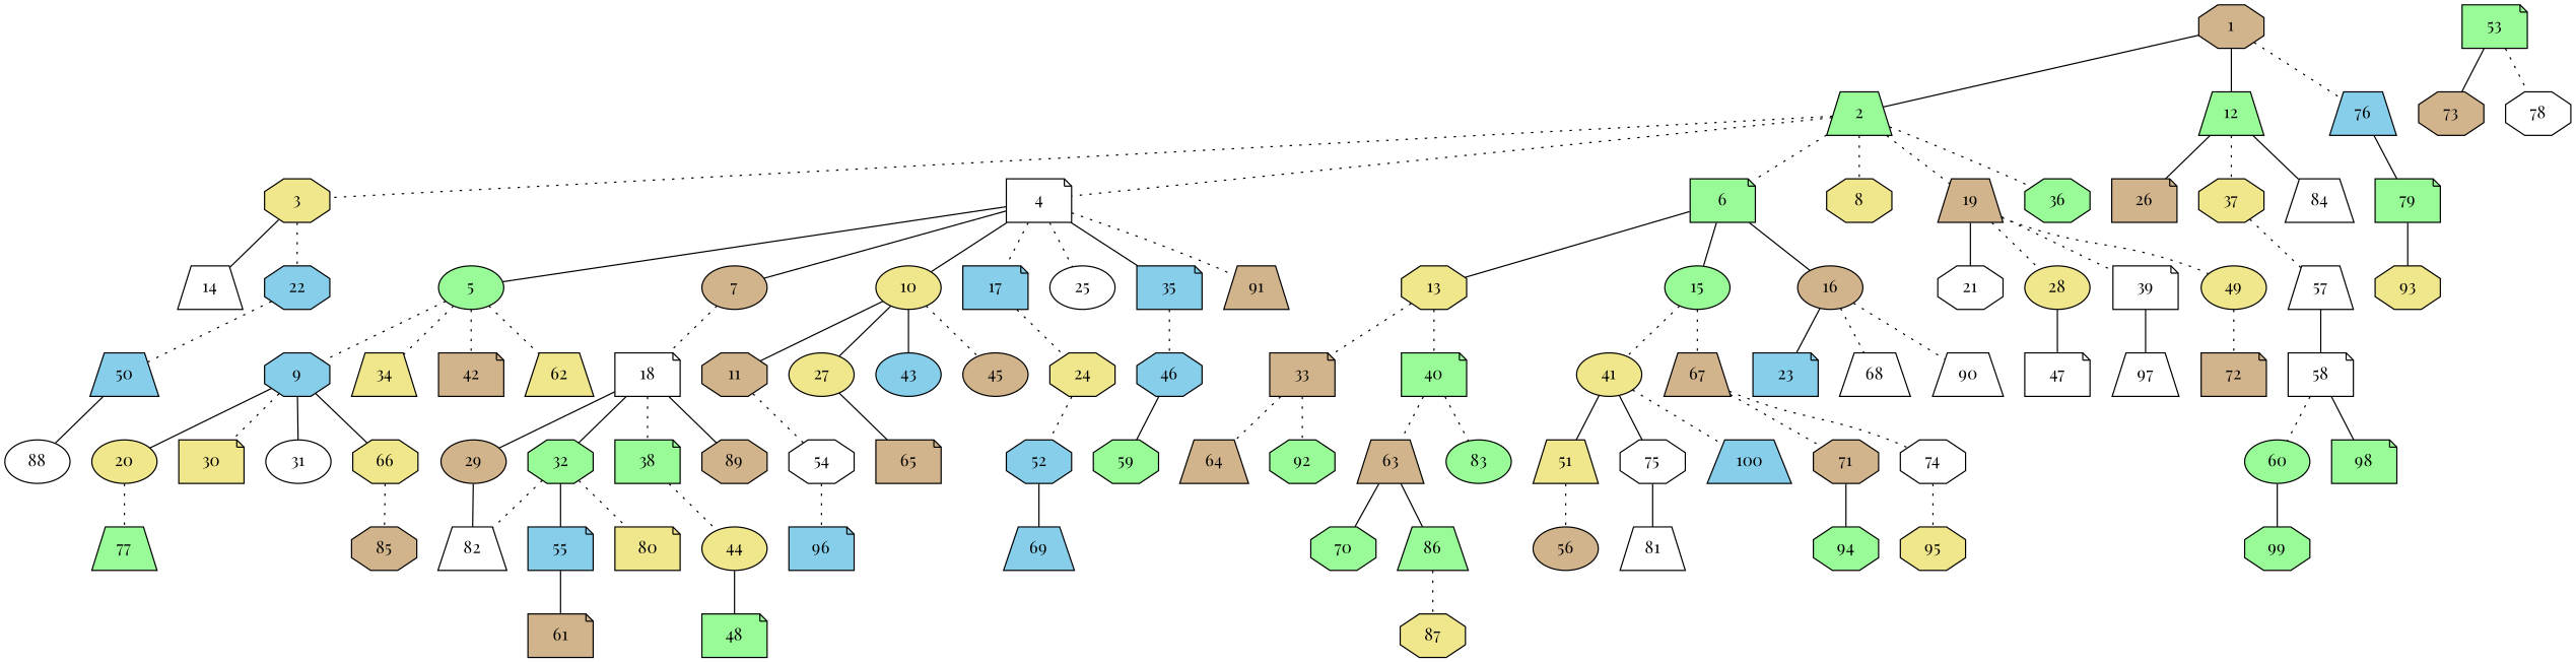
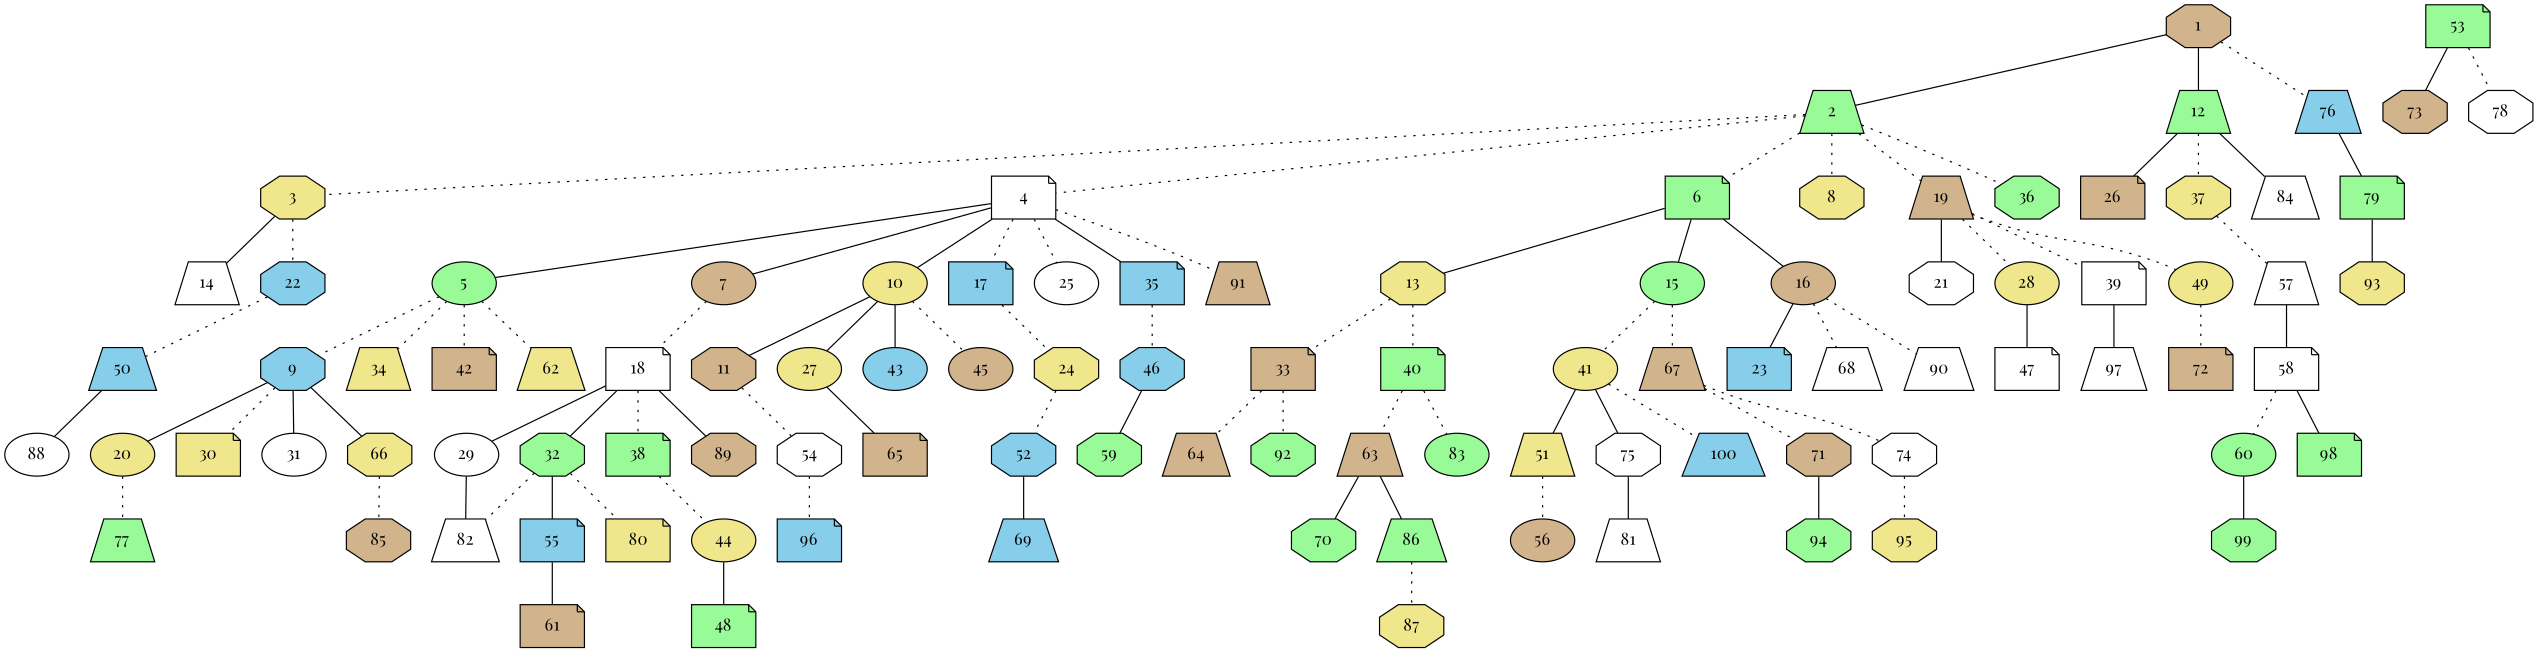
  graph {
    fontname="Playfair Display"
    node [fillcolor=palegreen fontname="Playfair Display" shape=octagon style=filled]
    edge [fontname="Playfair Display" style=dotted]
    2 [shape=trapezium]
    1 [fillcolor=tan]
    12 [shape=trapezium]
    76 [fillcolor=skyblue shape=trapezium]
    3 [fillcolor=khaki]
    4 [fillcolor=white shape=note]
    6 [shape=note]
    8 [fillcolor=khaki]
    19 [fillcolor=tan shape=trapezium]
    36
    26 [fillcolor=tan shape=note]
    37 [fillcolor=khaki]
    84 [fillcolor=white shape=trapezium]
    79 [shape=note]
    14 [fillcolor=white shape=trapezium]
    22 [fillcolor=skyblue]
    5 [shape=ellipse]
    7 [fillcolor=tan shape=ellipse]
    10 [fillcolor=khaki shape=ellipse]
    17 [fillcolor=skyblue shape=note]
    25 [fillcolor=white shape=ellipse]
    35 [fillcolor=skyblue shape=note]
    91 [fillcolor=tan shape=trapezium]
    13 [fillcolor=khaki]
    15 [shape=ellipse]
    16 [fillcolor=tan shape=ellipse]
    21 [fillcolor=white]
    28 [fillcolor=khaki shape=ellipse]
    39 [fillcolor=white shape=note]
    49 [fillcolor=khaki shape=ellipse]
    57 [fillcolor=white shape=trapezium]
    93 [fillcolor=khaki]
    50 [fillcolor=skyblue shape=trapezium]
    9 [fillcolor=skyblue]
    34 [fillcolor=khaki shape=trapezium]
    42 [fillcolor=tan shape=note]
    62 [fillcolor=khaki shape=trapezium]
    18 [fillcolor=white shape=note]
    11 [fillcolor=tan]
    27 [fillcolor=khaki shape=ellipse]
    43 [fillcolor=skyblue shape=ellipse]
    45 [fillcolor=tan shape=ellipse]
    24 [fillcolor=khaki]
    46 [fillcolor=skyblue]
    33 [fillcolor=tan shape=note]
    40 [shape=note]
    41 [fillcolor=khaki shape=ellipse]
    67 [fillcolor=tan shape=trapezium]
    23 [fillcolor=skyblue shape=note]
    68 [fillcolor=white shape=trapezium]
    90 [fillcolor=white shape=trapezium]
    47 [fillcolor=white shape=note]
    97 [fillcolor=white shape=trapezium]
    72 [fillcolor=tan shape=note]
    88 [fillcolor=white shape=ellipse]
    20 [fillcolor=khaki shape=ellipse]
    30 [fillcolor=khaki shape=note]
    31 [fillcolor=white shape=ellipse]
    66 [fillcolor=khaki]
-   29 [fillcolor=tan shape=ellipse]
+   29 [fillcolor=white shape=ellipse]
    32
    38 [shape=note]
    89 [fillcolor=tan]
    54 [fillcolor=white]
    65 [fillcolor=tan shape=note]
    52 [fillcolor=skyblue]
    59
    77 [shape=trapezium]
    85 [fillcolor=tan]
    64 [fillcolor=tan shape=trapezium]
    92
    63 [fillcolor=tan shape=trapezium]
    83 [shape=ellipse]
    51 [fillcolor=khaki shape=trapezium]
    75 [fillcolor=white]
    100 [fillcolor=skyblue shape=trapezium]
    71 [fillcolor=tan]
    74 [fillcolor=white]
    82 [fillcolor=white shape=trapezium]
    55 [fillcolor=skyblue shape=note]
    80 [fillcolor=khaki shape=note]
    44 [fillcolor=khaki shape=ellipse]
    96 [fillcolor=skyblue shape=note]
    58 [fillcolor=white shape=note]
    70
    86 [shape=trapezium]
    56 [fillcolor=tan shape=ellipse]
    81 [fillcolor=white shape=trapezium]
    94
    95 [fillcolor=khaki]
    69 [fillcolor=skyblue shape=trapezium]
    53 [shape=note]
    73 [fillcolor=tan]
    78 [fillcolor=white]
    61 [fillcolor=tan shape=note]
    48 [shape=note]
    60 [shape=ellipse]
    98 [shape=note]
    87 [fillcolor=khaki]
    99
    2 -- 3
    2 -- 4
    2 -- 6
    2 -- 8
    2 -- 19
    2 -- 36
    1 -- 2 [style=solid]
    1 -- 12 [style=solid]
    1 -- 76
    12 -- 26 [style=solid]
    12 -- 37
    12 -- 84 [style=solid]
    76 -- 79 [style=solid]
    3 -- 14 [style=solid]
    3 -- 22
    4 -- 5 [style=solid]
    4 -- 7 [style=solid]
    4 -- 10 [style=solid]
    4 -- 17
    4 -- 25
    4 -- 35 [style=solid]
    4 -- 91
    6 -- 13 [style=solid]
    6 -- 15 [style=solid]
    6 -- 16 [style=solid]
    19 -- 21 [style=solid]
    19 -- 28
    19 -- 39
    19 -- 49
    37 -- 57
    79 -- 93 [style=solid]
    22 -- 50
    5 -- 9
    5 -- 34
    5 -- 42
    5 -- 62
    7 -- 18
    10 -- 11 [style=solid]
    10 -- 27 [style=solid]
    10 -- 43 [style=solid]
    10 -- 45
    17 -- 24
    35 -- 46
    13 -- 33
    13 -- 40
    15 -- 41
    15 -- 67
    16 -- 23 [style=solid]
    16 -- 68
    16 -- 90
    28 -- 47 [style=solid]
    39 -- 97 [style=solid]
    49 -- 72
    57 -- 58 [style=solid]
    50 -- 88 [style=solid]
    9 -- 20 [style=solid]
    9 -- 30
    9 -- 31 [style=solid]
    9 -- 66 [style=solid]
    18 -- 29 [style=solid]
    18 -- 32 [style=solid]
    18 -- 38
    18 -- 89 [style=solid]
    11 -- 54
    27 -- 65 [style=solid]
    24 -- 52
    46 -- 59 [style=solid]
    33 -- 64
    33 -- 92
    40 -- 63
    40 -- 83
    41 -- 51 [style=solid]
    41 -- 75 [style=solid]
    41 -- 100
    67 -- 71
    67 -- 74
    20 -- 77
    66 -- 85
    29 -- 82 [style=solid]
    32 -- 82
    32 -- 55 [style=solid]
    32 -- 80
    38 -- 44
    54 -- 96
    52 -- 69 [style=solid]
    63 -- 70 [style=solid]
    63 -- 86 [style=solid]
    51 -- 56
    75 -- 81 [style=solid]
    71 -- 94 [style=solid]
    74 -- 95
    55 -- 61 [style=solid]
    44 -- 48 [style=solid]
    58 -- 60
    58 -- 98 [style=solid]
    86 -- 87
    53 -- 73 [style=solid]
    53 -- 78
    60 -- 99 [style=solid]
  }
